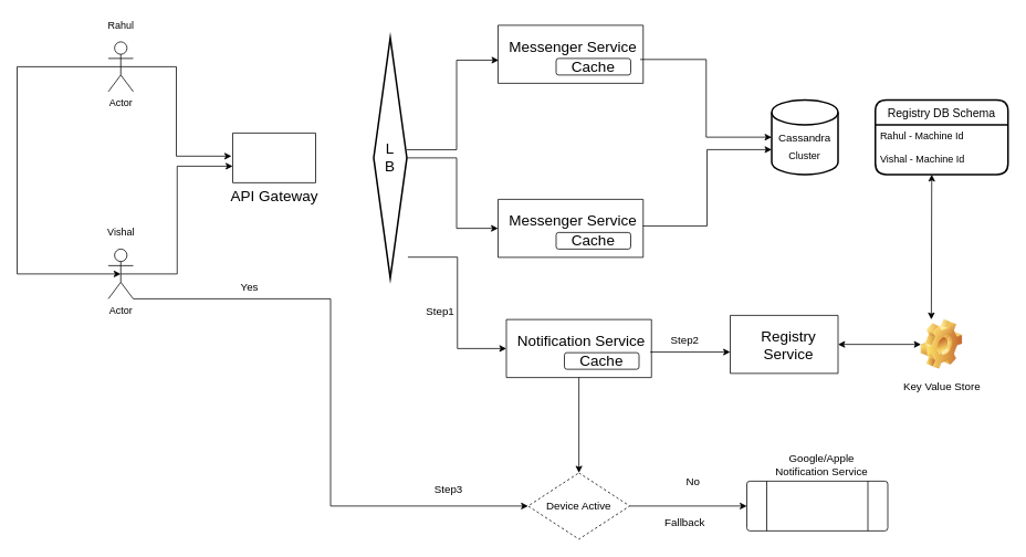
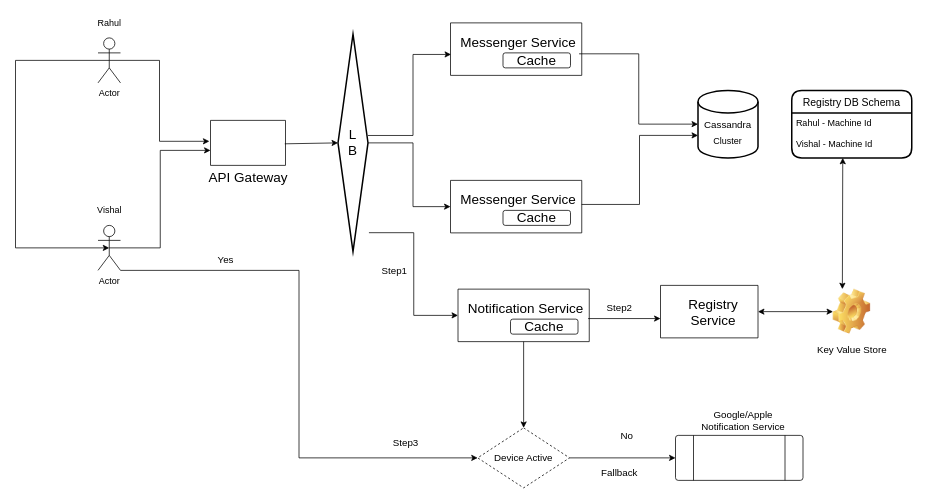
  <mxCell id="0" />
  <mxCell id="1" parent="0" />
  <mxCell id="2" value="Actor" style="shape=umlActor;verticalLabelPosition=bottom;verticalAlign=top;html=1;outlineConnect=0;" vertex="1" parent="1"><mxGeometry x="130" y="50" width="30" height="60" as="geometry" /></mxCell>
  <mxCell id="3" value="Rahul" style="text;html=1;align=center;verticalAlign=middle;resizable=0;points=[];autosize=1;strokeColor=none;fillColor=none;" vertex="1" parent="1"><mxGeometry x="120" y="20" width="50" height="20" as="geometry" /></mxCell>
  <mxCell id="4" value="Vishal" style="text;html=1;align=center;verticalAlign=middle;resizable=0;points=[];autosize=1;strokeColor=none;fillColor=none;" vertex="1" parent="1"><mxGeometry x="120" y="270" width="50" height="20" as="geometry" /></mxCell>
  <mxCell id="5" value="Actor" style="shape=umlActor;verticalLabelPosition=bottom;verticalAlign=top;html=1;outlineConnect=0;" vertex="1" parent="1"><mxGeometry x="130" y="300" width="30" height="60" as="geometry" /></mxCell>
  <mxCell id="6" value="" style="edgeStyle=elbowEdgeStyle;elbow=horizontal;endArrow=classic;html=1;rounded=0;exitX=0.5;exitY=0.5;exitDx=0;exitDy=0;exitPerimeter=0;entryX=0.5;entryY=0.5;entryDx=0;entryDy=0;entryPerimeter=0;" edge="1" parent="1" source="2" target="5"><mxGeometry width="50" height="50" relative="1" as="geometry"><mxPoint x="400" y="190" as="sourcePoint" /><mxPoint x="450" y="140" as="targetPoint" /><Array as="points"><mxPoint x="20" y="230" /></Array></mxGeometry></mxCell>
  <mxCell id="7" value="API Gateway" style="verticalLabelPosition=bottom;verticalAlign=top;html=1;shape=mxgraph.basic.rect;fillColor2=none;strokeWidth=1;size=20;indent=5;fontSize=18;" vertex="1" parent="1"><mxGeometry x="280" y="160" width="100" height="60" as="geometry" /></mxCell>
  <mxCell id="8" value="" style="edgeStyle=elbowEdgeStyle;elbow=horizontal;endArrow=classic;html=1;rounded=0;fontSize=18;exitX=0.5;exitY=0.5;exitDx=0;exitDy=0;exitPerimeter=0;entryX=-0.015;entryY=0.465;entryDx=0;entryDy=0;entryPerimeter=0;" edge="1" parent="1" source="2" target="7"><mxGeometry width="50" height="50" relative="1" as="geometry"><mxPoint x="400" y="190" as="sourcePoint" /><mxPoint x="450" y="140" as="targetPoint" /></mxGeometry></mxCell>
  <mxCell id="9" value="" style="edgeStyle=elbowEdgeStyle;elbow=horizontal;endArrow=classic;html=1;rounded=0;fontSize=18;exitX=0.5;exitY=0.5;exitDx=0;exitDy=0;exitPerimeter=0;" edge="1" parent="1" source="5"><mxGeometry width="50" height="50" relative="1" as="geometry"><mxPoint x="400" y="190" as="sourcePoint" /><mxPoint x="280" y="200" as="targetPoint" /></mxGeometry></mxCell>
  <mxCell id="10" value="L&lt;br&gt;B" style="rhombus;whiteSpace=wrap;html=1;absoluteArcSize=1;arcSize=14;strokeWidth=2;fontSize=18;" vertex="1" parent="1"><mxGeometry x="450" y="45" width="40" height="290" as="geometry" /></mxCell>
+ <mxCell id="11" value="" style="endArrow=classic;html=1;rounded=0;fontSize=18;exitX=0.99;exitY=0.521;exitDx=0;exitDy=0;exitPerimeter=0;entryX=0;entryY=0.5;entryDx=0;entryDy=0;" edge="1" parent="1" source="7" target="10"><mxGeometry width="50" height="50" relative="1" as="geometry"><mxPoint x="400" y="180" as="sourcePoint" /><mxPoint x="450" y="130" as="targetPoint" /></mxGeometry></mxCell>
  <mxCell id="12" value="" style="swimlane;startSize=0;fontSize=18;" vertex="1" parent="1"><mxGeometry x="600" y="30" width="175" height="70" as="geometry" /></mxCell>
  <mxCell id="13" value="Cache" style="rounded=1;whiteSpace=wrap;html=1;fontSize=18;" vertex="1" parent="12"><mxGeometry x="70" y="40" width="90" height="20" as="geometry" /></mxCell>
  <mxCell id="14" value="&amp;nbsp; &amp;nbsp; &amp;nbsp; &amp;nbsp; &lt;br&gt;&lt;span style=&quot;white-space: pre;&quot;&gt;&#09;&lt;/span&gt;Messenger Service" style="text;html=1;align=center;verticalAlign=middle;resizable=0;points=[];autosize=1;strokeColor=none;fillColor=none;fontSize=18;" vertex="1" parent="12"><mxGeometry x="-35" y="-10" width="210" height="50" as="geometry" /></mxCell>
  <mxCell id="15" value="" style="swimlane;startSize=0;fontSize=18;" vertex="1" parent="1"><mxGeometry x="600" y="240" width="175" height="70" as="geometry" /></mxCell>
  <mxCell id="16" value="Cache" style="rounded=1;whiteSpace=wrap;html=1;fontSize=18;" vertex="1" parent="15"><mxGeometry x="70" y="40" width="90" height="20" as="geometry" /></mxCell>
  <mxCell id="17" value="&amp;nbsp; &amp;nbsp; &amp;nbsp; &amp;nbsp; &lt;br&gt;&lt;span style=&quot;white-space: pre;&quot;&gt;&#09;&lt;/span&gt;Messenger Service" style="text;html=1;align=center;verticalAlign=middle;resizable=0;points=[];autosize=1;strokeColor=none;fillColor=none;fontSize=18;" vertex="1" parent="15"><mxGeometry x="-35" y="-10" width="210" height="50" as="geometry" /></mxCell>
  <mxCell id="18" value="" style="edgeStyle=elbowEdgeStyle;elbow=horizontal;endArrow=classic;html=1;rounded=0;fontSize=18;exitX=1;exitY=0.466;exitDx=0;exitDy=0;exitPerimeter=0;entryX=0.17;entryY=1.042;entryDx=0;entryDy=0;entryPerimeter=0;" edge="1" parent="1" source="10" target="14"><mxGeometry width="50" height="50" relative="1" as="geometry"><mxPoint x="370" y="250" as="sourcePoint" /><mxPoint x="420" y="200" as="targetPoint" /><Array as="points"><mxPoint x="550" y="130" /></Array></mxGeometry></mxCell>
  <mxCell id="19" value="" style="edgeStyle=elbowEdgeStyle;elbow=horizontal;endArrow=classic;html=1;rounded=0;fontSize=18;entryX=0;entryY=0.5;entryDx=0;entryDy=0;exitX=1;exitY=0.5;exitDx=0;exitDy=0;" edge="1" parent="1" source="10" target="15"><mxGeometry width="50" height="50" relative="1" as="geometry"><mxPoint x="370" y="250" as="sourcePoint" /><mxPoint x="420" y="200" as="targetPoint" /><Array as="points"><mxPoint x="550" y="230" /></Array></mxGeometry></mxCell>
  <mxCell id="20" value="&lt;font style=&quot;&quot;&gt;&lt;br&gt;&lt;span style=&quot;font-size: 13px;&quot;&gt;Cassandra&lt;/span&gt;&lt;br&gt;&lt;/font&gt;&lt;font style=&quot;font-size: 12px;&quot;&gt;Cluster&lt;/font&gt;" style="strokeWidth=2;html=1;shape=mxgraph.flowchart.database;whiteSpace=wrap;fontSize=18;" vertex="1" parent="1"><mxGeometry x="930" y="120" width="80" height="90" as="geometry" /></mxCell>
  <mxCell id="21" value="" style="edgeStyle=elbowEdgeStyle;elbow=horizontal;endArrow=classic;html=1;rounded=0;fontSize=13;entryX=0;entryY=0.5;entryDx=0;entryDy=0;entryPerimeter=0;exitX=0.983;exitY=1.025;exitDx=0;exitDy=0;exitPerimeter=0;" edge="1" parent="1" source="14" target="20"><mxGeometry width="50" height="50" relative="1" as="geometry"><mxPoint x="780" y="70" as="sourcePoint" /><mxPoint x="510" y="180" as="targetPoint" /></mxGeometry></mxCell>
  <mxCell id="22" value="" style="edgeStyle=elbowEdgeStyle;elbow=horizontal;endArrow=classic;html=1;rounded=0;fontSize=13;entryX=0;entryY=0.667;entryDx=0;entryDy=0;entryPerimeter=0;exitX=0.999;exitY=0.842;exitDx=0;exitDy=0;exitPerimeter=0;" edge="1" parent="1" source="17" target="20"><mxGeometry width="50" height="50" relative="1" as="geometry"><mxPoint x="460" y="230" as="sourcePoint" /><mxPoint x="510" y="180" as="targetPoint" /></mxGeometry></mxCell>
  <mxCell id="23" value="" style="swimlane;startSize=0;fontSize=18;" vertex="1" parent="1"><mxGeometry x="610" y="385" width="175" height="70" as="geometry" /></mxCell>
  <mxCell id="24" value="Cache" style="rounded=1;whiteSpace=wrap;html=1;fontSize=18;" vertex="1" parent="23"><mxGeometry x="70" y="40" width="90" height="20" as="geometry" /></mxCell>
  <mxCell id="25" value="&amp;nbsp; &amp;nbsp; &amp;nbsp; &amp;nbsp; &lt;br&gt;&lt;span style=&quot;white-space: pre;&quot;&gt;&#09;&lt;/span&gt;Notification Service" style="text;html=1;align=center;verticalAlign=middle;resizable=0;points=[];autosize=1;strokeColor=none;fillColor=none;fontSize=18;" vertex="1" parent="23"><mxGeometry x="-35" y="-10" width="210" height="50" as="geometry" /></mxCell>
  <mxCell id="26" value="" style="edgeStyle=elbowEdgeStyle;elbow=horizontal;endArrow=classic;html=1;rounded=0;fontSize=13;exitX=1.031;exitY=0.913;exitDx=0;exitDy=0;exitPerimeter=0;" edge="1" parent="1" source="10"><mxGeometry width="50" height="50" relative="1" as="geometry"><mxPoint x="460" y="220" as="sourcePoint" /><mxPoint x="610" y="420" as="targetPoint" /></mxGeometry></mxCell>
- <mxCell id="27" value="Step1" style="text;html=1;align=center;verticalAlign=middle;resizable=0;points=[];autosize=1;strokeColor=none;fillColor=none;fontSize=13;" vertex="1" parent="1"><mxGeometry x="505" y="365" width="50" height="20" as="geometry" /></mxCell>
+ <mxCell id="27" value="Step1" style="text;html=1;align=center;verticalAlign=middle;resizable=0;points=[];autosize=1;strokeColor=none;fillColor=none;fontSize=13;" vertex="1" parent="1"><mxGeometry x="500" y="350" width="50" height="20" as="geometry" /></mxCell>
  <mxCell id="28" value="" style="swimlane;startSize=0;fontSize=18;" vertex="1" parent="1"><mxGeometry x="880" y="380" width="130" height="70" as="geometry" /></mxCell>
  <mxCell id="29" value="&amp;nbsp; &amp;nbsp; &amp;nbsp; &amp;nbsp;&lt;br&gt;&lt;span style=&quot;&quot;&gt;&#09;&lt;/span&gt;&lt;br&gt;Registry&lt;br&gt;Service" style="text;html=1;align=center;verticalAlign=middle;resizable=0;points=[];autosize=1;strokeColor=none;fillColor=none;fontSize=18;" vertex="1" parent="28"><mxGeometry x="30" y="-30" width="80" height="90" as="geometry" /></mxCell>
  <mxCell id="30" value="" style="endArrow=classic;html=1;rounded=0;fontSize=13;entryX=0;entryY=0.632;entryDx=0;entryDy=0;exitX=0.993;exitY=0.985;exitDx=0;exitDy=0;exitPerimeter=0;entryPerimeter=0;" edge="1" parent="1" source="25" target="28"><mxGeometry width="50" height="50" relative="1" as="geometry"><mxPoint x="460" y="200" as="sourcePoint" /><mxPoint x="510" y="150" as="targetPoint" /></mxGeometry></mxCell>
  <mxCell id="31" value="" style="shape=image;html=1;verticalLabelPosition=bottom;verticalAlign=top;imageAspect=0;image=img/clipart/Gear_128x128.png;fontSize=13;" vertex="1" parent="1"><mxGeometry x="1110" y="385" width="50" height="60" as="geometry" /></mxCell>
  <mxCell id="32" value="Key Value Store" style="text;html=1;align=center;verticalAlign=middle;resizable=0;points=[];autosize=1;strokeColor=none;fillColor=none;fontSize=13;" vertex="1" parent="1"><mxGeometry x="1080" y="455" width="110" height="20" as="geometry" /></mxCell>
  <mxCell id="33" value="" style="endArrow=classic;startArrow=classic;html=1;rounded=0;fontSize=13;exitX=1;exitY=0.5;exitDx=0;exitDy=0;" edge="1" parent="1" source="28" target="31"><mxGeometry width="50" height="50" relative="1" as="geometry"><mxPoint x="460" y="200" as="sourcePoint" /><mxPoint x="510" y="150" as="targetPoint" /></mxGeometry></mxCell>
  <mxCell id="34" value="Registry DB Schema" style="swimlane;childLayout=stackLayout;horizontal=1;startSize=30;horizontalStack=0;rounded=1;fontSize=14;fontStyle=0;strokeWidth=2;resizeParent=0;resizeLast=1;shadow=0;dashed=0;align=center;" vertex="1" parent="1"><mxGeometry x="1055" y="120" width="160" height="90" as="geometry" /></mxCell>
  <mxCell id="35" value="Rahul - Machine Id&#10;&#10;Vishal - Machine Id" style="align=left;strokeColor=none;fillColor=none;spacingLeft=4;fontSize=12;verticalAlign=top;resizable=0;rotatable=0;part=1;" vertex="1" parent="34"><mxGeometry y="30" width="160" height="60" as="geometry" /></mxCell>
  <mxCell id="36" value="" style="endArrow=classic;startArrow=classic;html=1;rounded=0;fontSize=13;exitX=0.25;exitY=0;exitDx=0;exitDy=0;" edge="1" parent="1" source="31"><mxGeometry width="50" height="50" relative="1" as="geometry"><mxPoint x="730" y="200" as="sourcePoint" /><mxPoint x="1123" y="210" as="targetPoint" /></mxGeometry></mxCell>
  <mxCell id="37" value="Step2" style="text;html=1;align=center;verticalAlign=middle;resizable=0;points=[];autosize=1;strokeColor=none;fillColor=none;fontSize=13;" vertex="1" parent="1"><mxGeometry x="800" y="400" width="50" height="20" as="geometry" /></mxCell>
  <mxCell id="38" value="Device Active" style="rhombus;whiteSpace=wrap;html=1;fontSize=13;dashed=1;" vertex="1" parent="1"><mxGeometry x="636.25" y="570" width="122.5" height="80" as="geometry" /></mxCell>
  <mxCell id="39" value="" style="edgeStyle=elbowEdgeStyle;elbow=horizontal;endArrow=classic;html=1;rounded=0;fontSize=13;entryX=0;entryY=0.5;entryDx=0;entryDy=0;exitX=1;exitY=1;exitDx=0;exitDy=0;exitPerimeter=0;" edge="1" parent="1" source="5" target="38"><mxGeometry width="50" height="50" relative="1" as="geometry"><mxPoint x="730" y="450" as="sourcePoint" /><mxPoint x="780" y="400" as="targetPoint" /></mxGeometry></mxCell>
  <mxCell id="40" value="Yes" style="text;html=1;align=center;verticalAlign=middle;resizable=0;points=[];autosize=1;strokeColor=none;fillColor=none;fontSize=13;" vertex="1" parent="1"><mxGeometry x="280" y="335" width="40" height="20" as="geometry" /></mxCell>
  <mxCell id="41" value="Step3" style="text;html=1;align=center;verticalAlign=middle;resizable=0;points=[];autosize=1;strokeColor=none;fillColor=none;fontSize=13;" vertex="1" parent="1"><mxGeometry x="515" y="580" width="50" height="20" as="geometry" /></mxCell>
  <mxCell id="42" value="" style="endArrow=classic;html=1;rounded=0;fontSize=13;entryX=0.5;entryY=0;entryDx=0;entryDy=0;exitX=0.5;exitY=1;exitDx=0;exitDy=0;" edge="1" parent="1" source="23" target="38"><mxGeometry width="50" height="50" relative="1" as="geometry"><mxPoint x="730" y="450" as="sourcePoint" /><mxPoint x="780" y="400" as="targetPoint" /></mxGeometry></mxCell>
  <mxCell id="43" value="" style="verticalLabelPosition=bottom;verticalAlign=top;html=1;shape=process;whiteSpace=wrap;rounded=1;size=0.14;arcSize=6;fontSize=13;" vertex="1" parent="1"><mxGeometry x="900" y="580" width="170" height="60" as="geometry" /></mxCell>
  <mxCell id="44" value="Google/Apple &lt;br&gt;Notification Service" style="text;html=1;align=center;verticalAlign=middle;resizable=0;points=[];autosize=1;strokeColor=none;fillColor=none;fontSize=13;" vertex="1" parent="1"><mxGeometry x="925" y="540" width="130" height="40" as="geometry" /></mxCell>
  <mxCell id="45" value="" style="endArrow=classic;html=1;rounded=0;fontSize=13;entryX=0;entryY=0.5;entryDx=0;entryDy=0;exitX=1;exitY=0.5;exitDx=0;exitDy=0;" edge="1" parent="1" source="38" target="43"><mxGeometry width="50" height="50" relative="1" as="geometry"><mxPoint x="760" y="600" as="sourcePoint" /><mxPoint x="780" y="400" as="targetPoint" /></mxGeometry></mxCell>
  <mxCell id="46" value="No" style="text;html=1;align=center;verticalAlign=middle;resizable=0;points=[];autosize=1;strokeColor=none;fillColor=none;fontSize=13;" vertex="1" parent="1"><mxGeometry x="820" y="570" width="30" height="20" as="geometry" /></mxCell>
  <mxCell id="47" value="Fallback" style="text;html=1;align=center;verticalAlign=middle;resizable=0;points=[];autosize=1;strokeColor=none;fillColor=none;fontSize=13;" vertex="1" parent="1"><mxGeometry x="795" y="620" width="60" height="20" as="geometry" /></mxCell>
